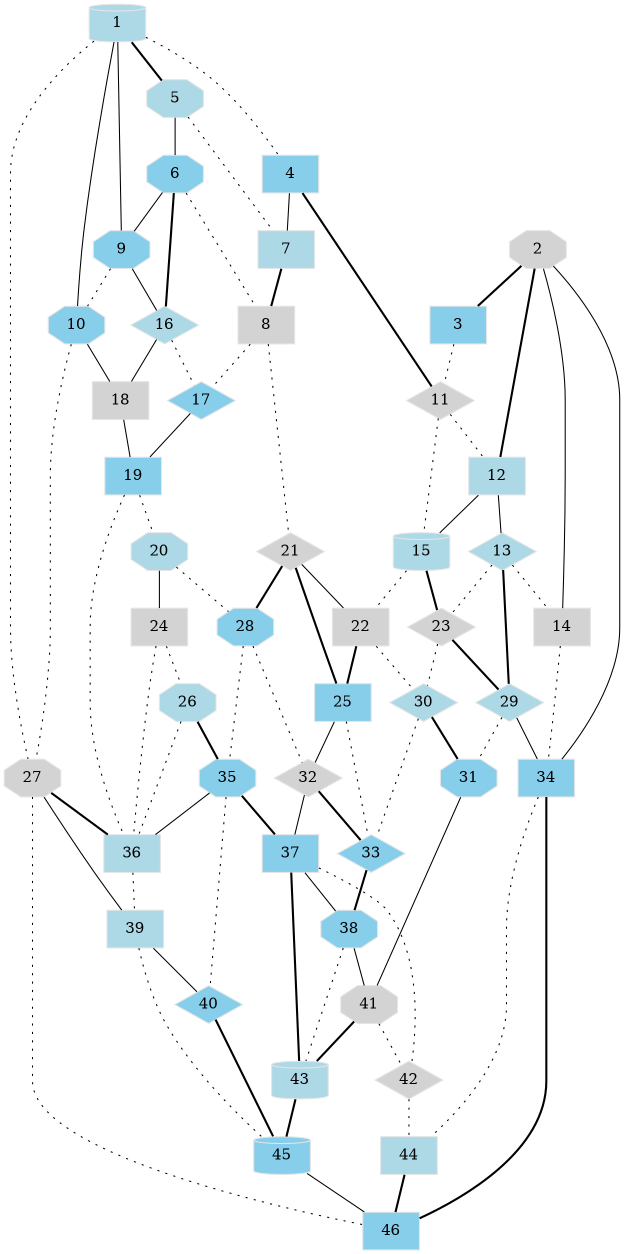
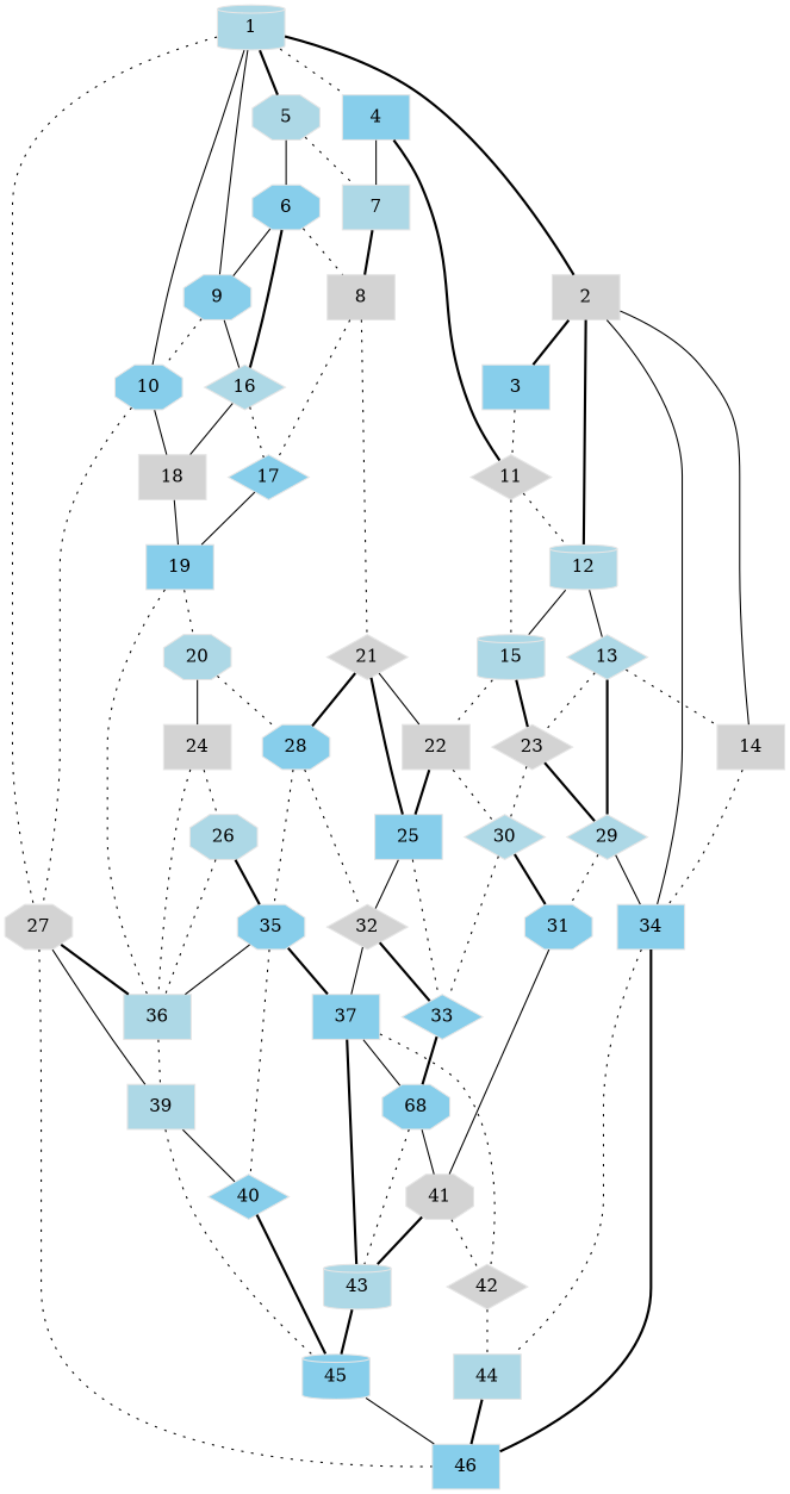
  graph {
    node [color=gray90 fillcolor=skyblue shape=box style=filled]
    edge [style=dotted weight=1.0]
    1 [fillcolor=lightblue shape=cylinder]
-   2 [fillcolor=lightgrey shape=octagon]
+   2 [fillcolor=lightgrey]
    4
    5 [fillcolor=lightblue shape=octagon]
    9 [shape=octagon]
    10 [shape=octagon]
    27 [fillcolor=lightgrey shape=octagon]
    3
-   12 [fillcolor=lightblue]
+   12 [fillcolor=lightblue shape=cylinder]
    14 [fillcolor=lightgrey]
    34
    11 [fillcolor=lightgrey shape=diamond]
    7 [fillcolor=lightblue]
    6 [shape=octagon]
    16 [fillcolor=lightblue shape=diamond]
    18 [fillcolor=lightgrey]
    36 [fillcolor=lightblue]
    39 [fillcolor=lightblue]
    46
    15 [fillcolor=lightblue shape=cylinder]
    13 [fillcolor=lightblue shape=diamond]
    44 [fillcolor=lightblue]
    8 [fillcolor=lightgrey]
    17 [shape=diamond]
    21 [fillcolor=lightgrey shape=diamond]
    19
    22 [fillcolor=lightgrey]
    28 [shape=octagon]
    25
    23 [fillcolor=lightgrey shape=diamond]
    29 [fillcolor=lightblue shape=diamond]
    30 [fillcolor=lightblue shape=diamond]
    31 [shape=octagon]
    20 [fillcolor=lightblue shape=octagon]
    24 [fillcolor=lightgrey]
    26 [fillcolor=lightblue shape=octagon]
    32 [fillcolor=lightgrey shape=diamond]
    35 [shape=octagon]
    33 [shape=diamond]
    37
-   38 [shape=octagon]
+   38 [shape=octagon label=68]
    40 [shape=diamond]
    45 [shape=cylinder]
    41 [fillcolor=lightgrey shape=octagon]
    42 [fillcolor=lightgrey shape=diamond]
    43 [fillcolor=lightblue shape=cylinder]
+   1 -- 2 [style=bold]
    1 -- 4
    1 -- 5 [style=bold]
    1 -- 9 [style=solid]
    1 -- 10 [style=solid]
    1 -- 27
    2 -- 3 [style=bold]
    2 -- 12 [style=bold]
    2 -- 14 [style=solid]
    2 -- 34 [style=solid]
    4 -- 11 [style=bold]
    4 -- 7 [style=solid weight=2.0]
    5 -- 7
    5 -- 6 [style=solid]
    9 -- 10
    9 -- 16 [style=solid]
    10 -- 27
    10 -- 18 [style=solid]
    27 -- 36 [style=bold]
    27 -- 39 [style=solid]
    27 -- 46
    3 -- 11
    12 -- 15 [style=solid]
    12 -- 13 [style=solid]
    14 -- 34
    34 -- 46 [style=bold]
    34 -- 44
    11 -- 12
    11 -- 15
    7 -- 8 [style=bold]
    6 -- 9 [style=solid]
    6 -- 16 [style=bold]
    6 -- 8
    16 -- 18 [style=solid]
    16 -- 17
    18 -- 19 [style=solid]
    36 -- 39
    39 -- 40 [style=solid]
    39 -- 45
    15 -- 22
    15 -- 23 [style=bold]
    13 -- 14
    13 -- 23
    13 -- 29 [style=bold]
    44 -- 46 [style=bold]
    8 -- 17
    8 -- 21
    17 -- 19 [style=solid]
    21 -- 22 [style=solid]
    21 -- 28 [style=bold]
    21 -- 25 [style=bold]
    19 -- 36
    19 -- 20
    22 -- 25 [style=bold]
    22 -- 30
    28 -- 32
    28 -- 35
    25 -- 32 [style=solid]
    25 -- 33
    23 -- 29 [style=bold]
    23 -- 30
    29 -- 34 [style=solid]
    29 -- 31
    30 -- 31 [style=bold]
    30 -- 33
    31 -- 41 [style=solid]
    20 -- 28
    20 -- 24 [style=solid weight=2.0]
    24 -- 36
    24 -- 26
    26 -- 36
    26 -- 35 [style=bold weight=2.0]
    32 -- 33 [style=bold]
    32 -- 37 [style=solid]
    35 -- 36 [style=solid]
    35 -- 37 [style=bold]
    35 -- 40
    33 -- 38 [style=bold]
    37 -- 38 [style=solid]
    37 -- 42
    37 -- 43 [style=bold]
    38 -- 41 [style=solid]
    38 -- 43
    40 -- 45 [style=bold]
    45 -- 46 [style=solid]
    41 -- 42
    41 -- 43 [style=bold]
    42 -- 44 [weight=2.0]
    43 -- 45 [style=bold]
  }
